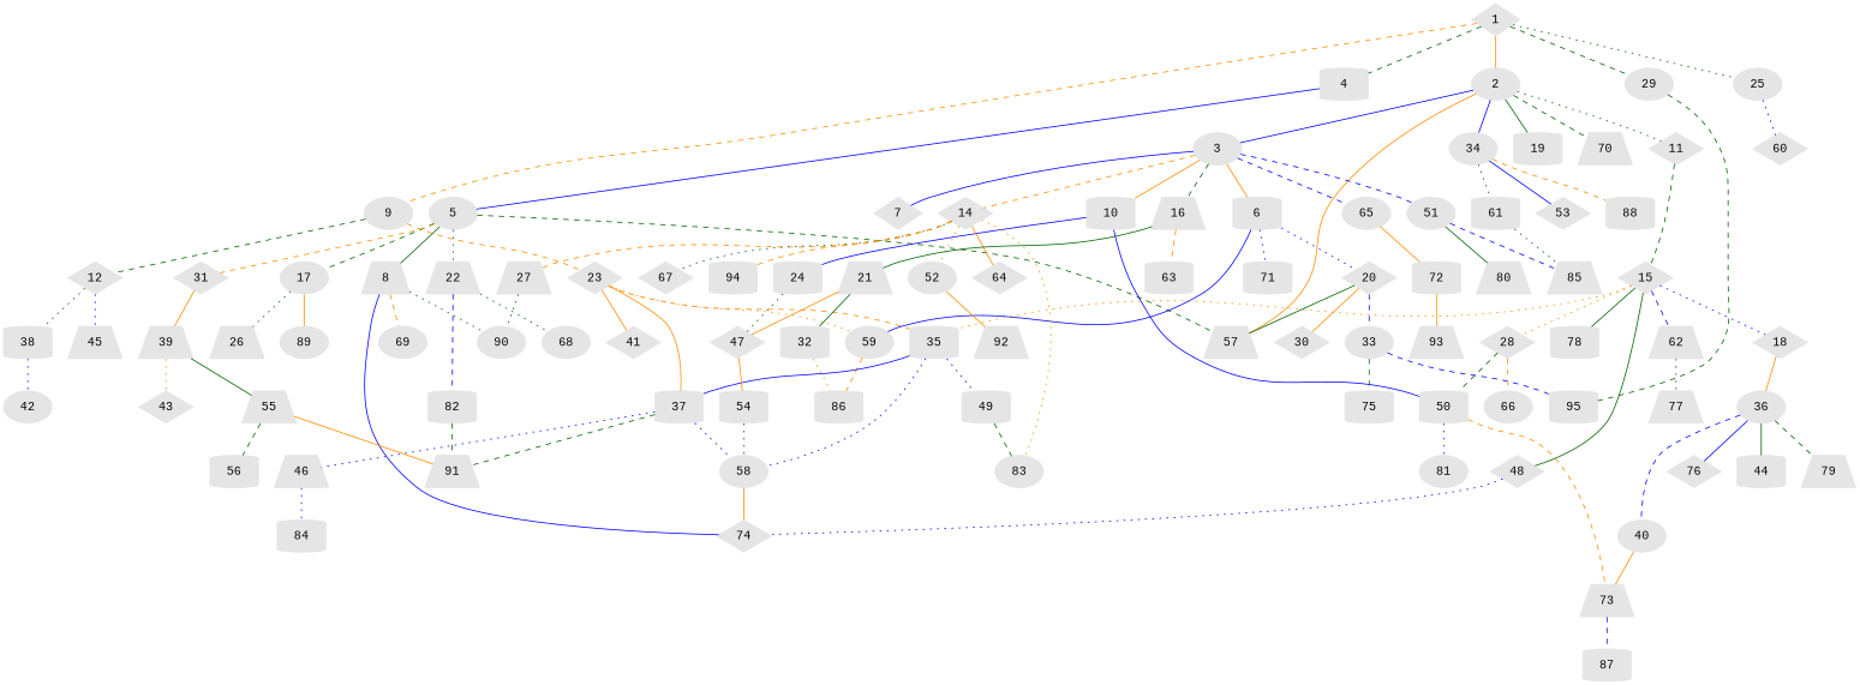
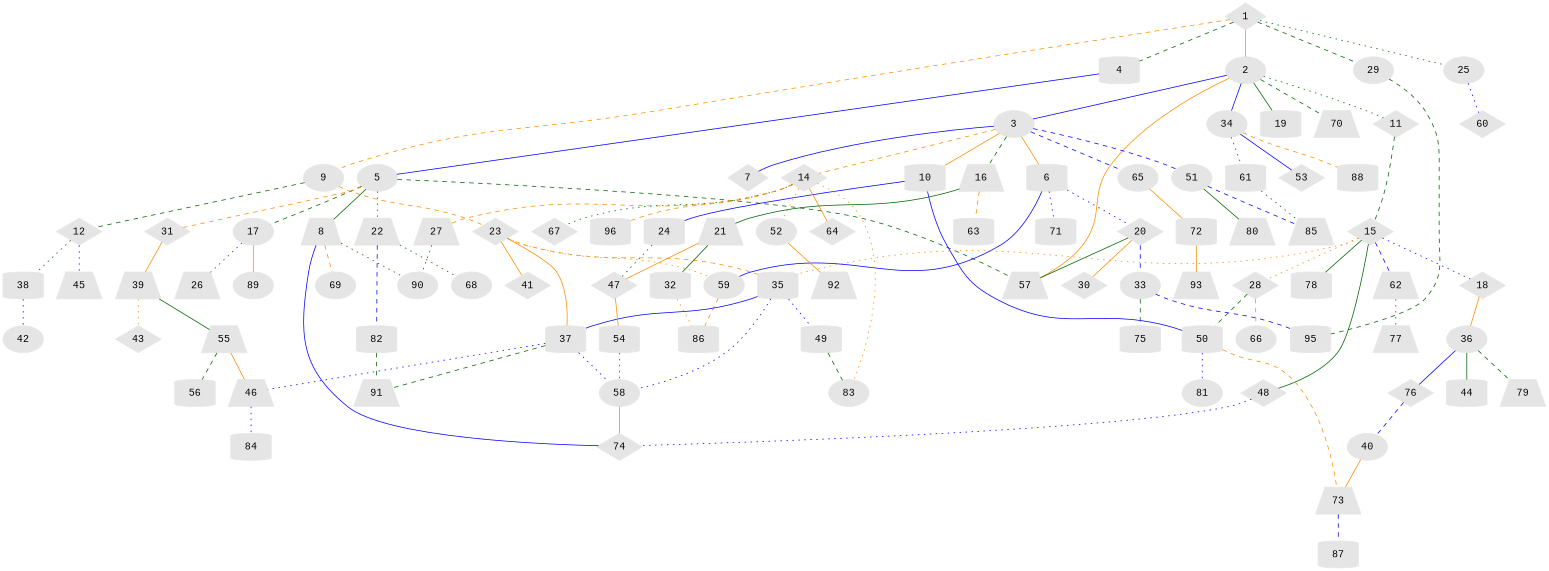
  graph {
    fontname="Liberation Mono"
    node [color=gray90 fontname="Liberation Mono" shape=cylinder style=filled]
    edge [color=darkgreen fontname="Liberation Mono" style=solid]
    1 [shape=diamond]
    2 [shape=ellipse]
    4
    9 [shape=ellipse]
    25 [shape=ellipse]
    29 [shape=ellipse]
    3 [shape=ellipse]
    11 [shape=diamond]
    19
    34 [shape=ellipse]
    57 [shape=trapezium]
    70 [shape=trapezium]
    5 [shape=ellipse]
    12 [shape=diamond]
    23 [shape=diamond]
    60 [shape=diamond]
    95
    6
    7 [shape=diamond]
    10
    14 [shape=diamond]
    16 [shape=trapezium]
    51 [shape=ellipse]
    65 [shape=ellipse]
    15 [shape=diamond]
    53 [shape=diamond]
    61
    88
    20 [shape=diamond]
    59 [shape=ellipse]
    71
    24
    50
    27 [shape=trapezium]
    52 [shape=ellipse]
    64 [shape=diamond]
    67 [shape=diamond]
    83 [shape=ellipse]
-   94
+   94 [label=96]
    21 [shape=trapezium]
    63
    80 [shape=trapezium]
    85 [shape=trapezium]
    72
    8 [shape=trapezium]
    17 [shape=ellipse]
    22 [shape=trapezium]
    31 [shape=diamond]
    69 [shape=ellipse]
    74 [shape=diamond]
    90 [shape=ellipse]
    26 [shape=trapezium]
    89 [shape=ellipse]
    68 [shape=ellipse]
    82
    39 [shape=trapezium]
    30 [shape=diamond]
    33 [shape=ellipse]
    86
    38
    45 [shape=trapezium]
    35
    37
    41 [shape=diamond]
    47 [shape=diamond]
    73 [shape=trapezium]
    81 [shape=ellipse]
    18 [shape=diamond]
    28 [shape=diamond]
    48 [shape=diamond]
    62 [shape=trapezium]
    78
    42 [shape=ellipse]
    49
    92 [shape=trapezium]
    36 [shape=ellipse]
    66 [shape=ellipse]
    58 [shape=ellipse]
    77 [shape=trapezium]
    32
    40 [shape=ellipse]
    44
    76 [shape=diamond]
    79 [shape=trapezium]
    75
    54
    91 [shape=trapezium]
    46 [shape=trapezium]
    43 [shape=diamond]
    55 [shape=trapezium]
    84
    56
    87
    93 [shape=trapezium]
    1 -- 2 [color=darkorange]
    1 -- 4 [style=dashed]
    1 -- 9 [color=darkorange style=dashed]
    1 -- 25 [style=dotted]
    1 -- 29 [style=dashed]
    2 -- 3 [color=blue]
    2 -- 11 [style=dotted]
    2 -- 19
    2 -- 34 [color=blue]
    2 -- 57 [color=darkorange]
    2 -- 70 [style=dashed]
    4 -- 5 [color=blue]
    9 -- 12 [style=dashed]
    9 -- 23 [color=darkorange style=dashed]
    25 -- 60 [color=blue style=dotted]
    29 -- 95 [style=dashed]
    3 -- 6 [color=darkorange]
    3 -- 7 [color=blue]
    3 -- 10 [color=darkorange]
    3 -- 14 [color=darkorange style=dashed]
    3 -- 16 [style=dashed]
    3 -- 51 [color=blue style=dashed]
    3 -- 65 [color=blue style=dashed]
    11 -- 15 [style=dashed]
    34 -- 53 [color=blue]
    34 -- 61 [style=dotted]
    34 -- 88 [color=darkorange style=dashed]
    5 -- 57 [style=dashed]
    5 -- 8
    5 -- 17 [style=dashed]
    5 -- 22 [style=dotted]
    5 -- 31 [color=darkorange style=dashed]
    12 -- 38 [style=dotted]
    12 -- 45 [color=blue style=dotted]
    23 -- 59 [color=darkorange style=dotted]
    23 -- 35 [color=darkorange style=dashed]
    23 -- 37 [color=darkorange]
    23 -- 41 [color=darkorange]
    6 -- 20 [color=blue style=dotted]
    6 -- 59 [color=blue]
    6 -- 71 [color=blue style=dotted]
    10 -- 24 [color=blue]
    10 -- 50 [color=blue]
    14 -- 27 [color=darkorange style=dashed]
    14 -- 52 [color=darkorange style=dotted]
    14 -- 64 [color=darkorange]
    14 -- 67 [style=dotted]
    14 -- 83 [color=darkorange style=dotted]
    14 -- 94 [color=darkorange style=dashed]
    16 -- 21
    16 -- 63 [color=darkorange style=dashed]
    51 -- 80
    51 -- 85 [color=blue style=dashed]
    65 -- 72 [color=darkorange]
    15 -- 35 [color=darkorange style=dotted]
    15 -- 18 [color=blue style=dotted]
    15 -- 28 [color=darkorange style=dotted]
    15 -- 48
    15 -- 62 [color=blue style=dashed]
    15 -- 78
    61 -- 85 [style=dotted]
    20 -- 57
    20 -- 30 [color=darkorange]
    20 -- 33 [color=blue style=dashed]
    59 -- 86 [color=darkorange style=dashed]
    24 -- 47 [style=dotted]
    50 -- 73 [color=darkorange style=dashed]
    50 -- 81 [color=blue style=dotted]
    27 -- 90 [style=dotted]
    52 -- 92 [color=darkorange]
    21 -- 47 [color=darkorange]
    21 -- 32
    72 -- 93 [color=darkorange]
    8 -- 69 [color=darkorange style=dashed]
    8 -- 74 [color=blue]
    8 -- 90 [style=dotted]
    17 -- 26 [style=dotted]
    17 -- 89 [color=darkorange]
    22 -- 68 [style=dotted]
    22 -- 82 [color=blue style=dashed]
    31 -- 39 [color=darkorange]
    82 -- 91 [style=dashed]
    39 -- 43 [color=darkorange style=dotted]
    39 -- 55
    33 -- 95 [color=blue style=dashed]
    33 -- 75 [style=dashed]
    38 -- 42 [color=blue style=dotted]
    35 -- 37 [color=blue]
    35 -- 49 [color=blue style=dotted]
    35 -- 58 [color=blue style=dotted]
    37 -- 58 [color=blue style=dotted]
    37 -- 91 [style=dashed]
    37 -- 46 [color=blue style=dotted]
    47 -- 54 [color=darkorange]
    73 -- 87 [color=blue style=dashed]
    18 -- 36 [color=darkorange]
    28 -- 50 [style=dashed]
    28 -- 66 [color=darkorange style=dashed]
    48 -- 74 [color=blue style=dotted]
    62 -- 77 [style=dotted]
    49 -- 83 [style=dashed]
-   36 -- 40 [color=blue style=dashed]
+   76 -- 40 [color=blue style=dashed]
    36 -- 44
    36 -- 76 [color=blue]
    36 -- 79 [style=dashed]
    58 -- 74 [color=darkorange]
    32 -- 86 [color=darkorange style=dotted]
    40 -- 73 [color=darkorange]
    54 -- 58 [style=dotted]
    46 -- 84 [color=blue style=dotted]
-   55 -- 91 [color=darkorange]
+   55 -- 46 [color=darkorange]
    55 -- 56 [style=dashed]
  }
